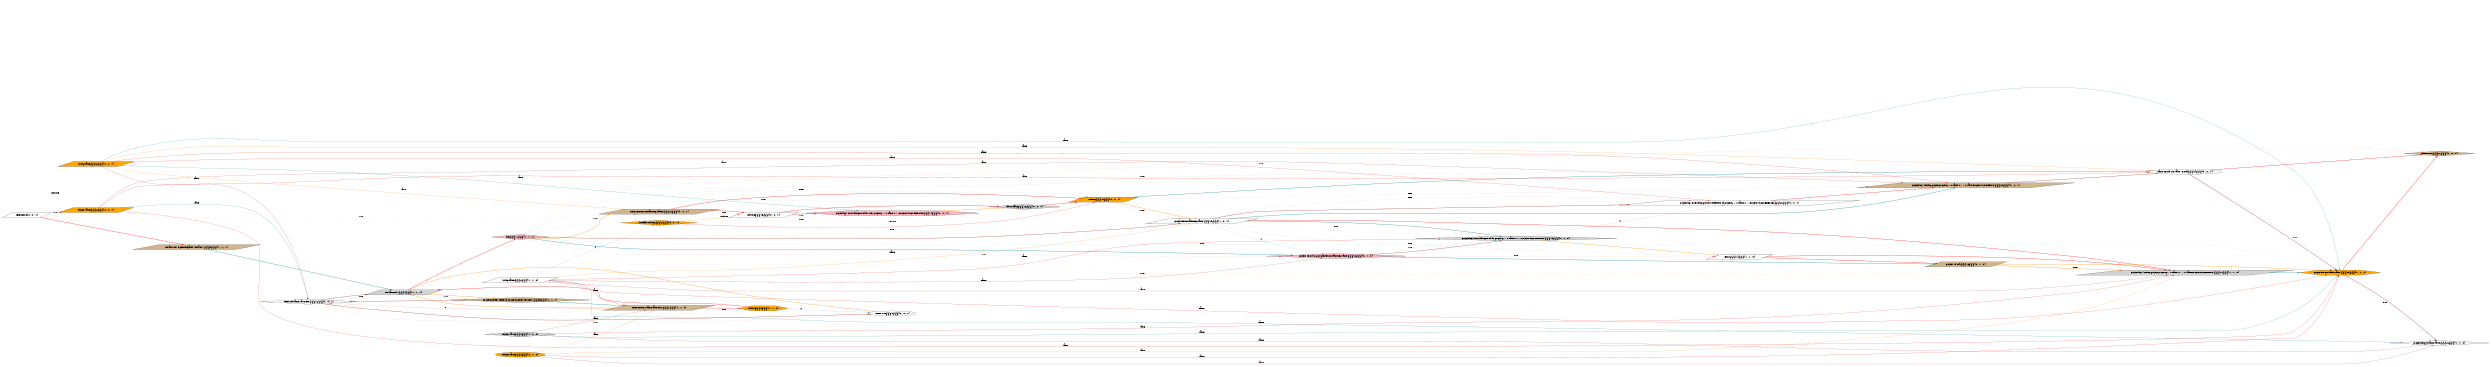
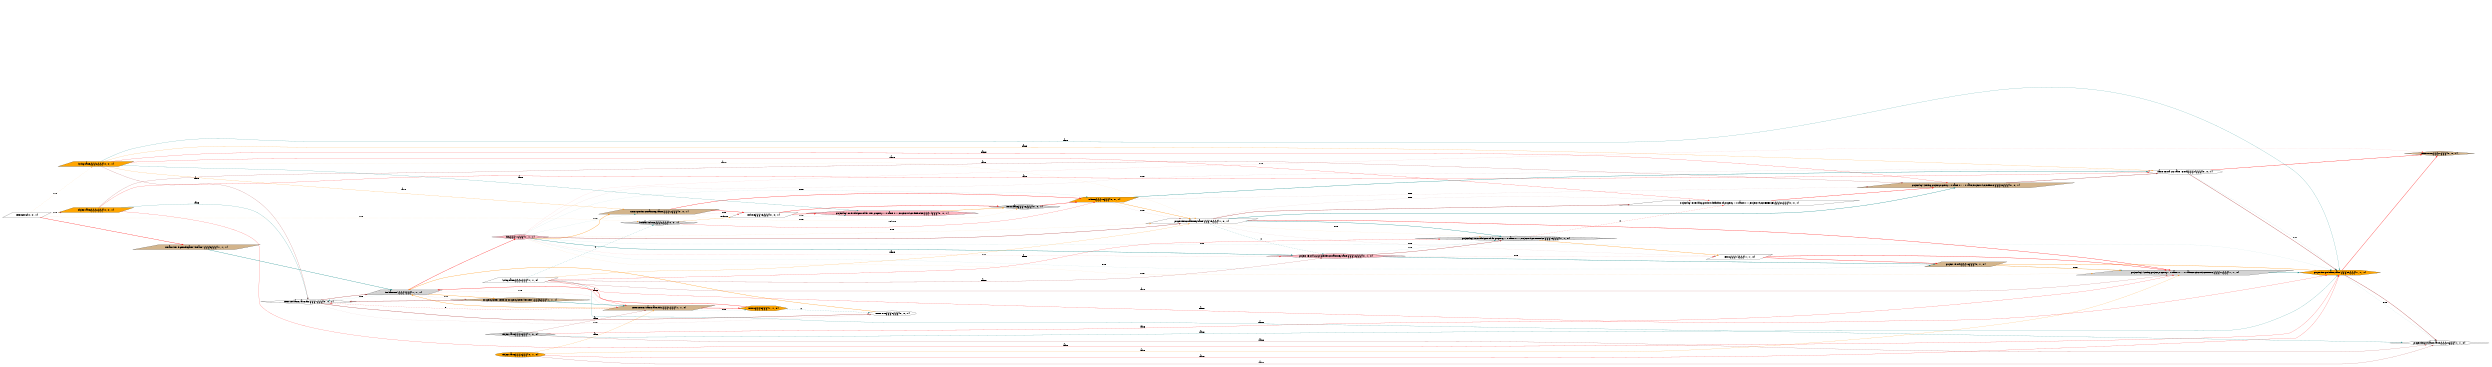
  digraph {
    rankdir=LR
    node [fillcolor=white shape=parallelogram style=filled]
    edge [color=red style=bold]
    n1 [fillcolor=lightpink label="this@@@11@@@['1', '1', '1']" shape=diamond]
    n2 [fillcolor=lightpink label="project != null && properties.containsKey(name)@@@12@@@['0', '1', '0']" shape=diamond]
    n3 [fillcolor=orange label="verbose@@@18@@@['0', '0', '1']"]
    n4 [fillcolor=tan label="userProperties.containsKey(name)@@@12@@@['0', '0', '1']"]
    n5 [label="name != null && value != null@@@24@@@['0', '0', '1']" shape=ellipse]
    n6 [label="properties.containsKey(name)@@@19@@@['1', '0', '1']"]
    n7 [fillcolor=orange label="properties.put(name,value)@@@25@@@['1', '1', '1']" shape=hexagon]
    n8 [fillcolor=tan label="project != null@@@16@@@['0', '1', '0']"]
    n9 [fillcolor=tan label="return true@@@27@@@['0', '0', '1']" shape=diamond]
    n10 [fillcolor=lightgrey label="project.log(\"Setting project property: \" + name + \"  \" + value,Project.MSG_DEBUG)@@@17@@@['1', '1', '0']"]
    n11 [label="return@@@14@@@['1', '1', '0']"]
    n12 [fillcolor=lightgrey label="project.log(\"Override ignored for property \"\" + name + \"\"\",Project.MSG_VERBOSE)@@@13@@@['1', '1', '0']" shape=diamond]
    n13 [fillcolor=tan label="project.log(\"Setting project property: \" + name + \"  \" + value,Project.MSG_DEBUG)@@@22@@@['0', '0', '1']"]
    n14 [fillcolor=lightgrey label="return false@@@16@@@['0', '0', '1']" shape=diamond]
    n15 [label="verbose@@@13@@@['0', '0', '1']"]
    n16 [label="project.log(\"Overriding previous definition of property \"\" + name + \"\"\",Project.MSG_VERBOSE)@@@20@@@['0', '0', '1']"]
    n17 [label="properties.put(name,value)@@@20@@@['1', '1', '0']" shape=diamond]
    n18 [fillcolor=tan label="Iterator iter = getDelegates().iterator()@@@3@@@['1', '1', '1']"]
    n19 [fillcolor=lightgrey label="iter.hasNext()@@@4@@@['1', '1', '1']"]
    n20 [fillcolor=tan label="setter.setNew(name,value,this)@@@7@@@['1', '1', '0']"]
    n21 [fillcolor=tan label="PropertySetter setter = (PropertySetter)iter.next()@@@6@@@['1', '1', '1']" shape=diamond]
    n22 [label="setter.set(name,value,this)@@@7@@@['0', '0', '1']" shape=diamond]
    n23 [fillcolor=orange label="Object value@@@2@@@['0', '1', '0']" shape=ellipse]
    n24 [label="String name@@@2@@@['1', '1', '0']"]
-   n25 [fillcolor=orange label="boolean verbose@@@2@@@['0', '0', '1']" shape=diamond]
+   n25 [fillcolor=lightgrey label="boolean verbose@@@2@@@['0', '0', '1']" shape=diamond]
    n26 [fillcolor=orange label="return@@@8@@@['1', '1', '0']" shape=hexagon]
    n27 [label="return true@@@8@@@['0', '0', '1']" shape=ellipse]
    n28 [fillcolor=lightpink label="project.log(\"Override ignored for user property \"\" + name + \"\"\",Project.MSG_VERBOSE)@@@14@@@['0', '0', '1']" shape=hexagon]
    n29 [fillcolor=lightgrey label="Object value@@@2@@@['1', '0', '0']" shape=diamond]
    n30 [fillcolor=orange label="Object value@@@2@@@['0', '0', '1']"]
    n31 [label="setProperty['0', '0', '1']"]
    n32 [fillcolor=orange label="String name@@@2@@@['0', '0', '1']"]
    n1 -> n2 [label=true style=dotted]
    n1 -> n2 [color=teal]
    n1 -> n3 [color=teal label=true style=dotted]
    n1 -> n4 [color=darkorange]
    n1 -> n4 [color=teal label=true style=dotted]
    n1 -> n5 [color=brown label=true style=dotted]
    n1 -> n6 [color=darkorange label=true style=dotted]
    n1 -> n6 [color=brown]
    n1 -> n7 [color=teal label=true style=dotted]
-   n1 -> n14 [color=teal label=true style=dotted]
+   n1 -> n8 [color=teal label=true style=dotted]
    n1 -> n9 [label=true style=dotted]
    n1 -> n10 [color=darkorange label=true style=dotted]
    n2 -> n8 [color=teal]
    n2 -> n11 [label=true style=dotted]
    n2 -> n12 [color=brown]
    n2 -> n12 [color=teal label=true style=dotted]
    n3 -> n5 [color=teal]
    n3 -> n6 [color=darkorange]
    n3 -> n6 [color=brown label=true style=dotted]
    n3 -> n13 [color=brown label=true style=dotted]
    n4 -> n3
    n4 -> n14 [color=darkorange label=true style=dotted]
    n4 -> n15 [label=true style=dotted]
    n4 -> n15
    n5 -> n7 [color=brown]
    n5 -> n7 [color=teal label=true style=dotted]
    n5 -> n9
    n6 -> n2 [color=teal label=0 style=dashed]
    n6 -> n10
    n6 -> n11 [color=brown label=true style=dotted]
    n6 -> n12 [color=darkorange label=true style=dotted]
    n6 -> n12 [color=teal]
    n6 -> n13 [color=teal]
    n6 -> n16 [color=brown]
    n6 -> n16 [color=brown label=true style=dotted]
    n7 -> n9
    n7 -> n17 [color=teal label=true style=dotted]
    n7 -> n17 [color=brown]
    n8 -> n7 [color=darkorange]
    n8 -> n10 [color=teal label=true style=dotted]
    n8 -> n10 [color=darkorange]
    n10 -> n7 [color=teal]
    n11 -> n8
    n11 -> n10
    n12 -> n11 [color=darkorange]
    n12 -> n16 [label=0 style=dashed]
    n13 -> n5 [color=brown]
    n14 -> n3
    n15 -> n14
    n15 -> n28 [color=teal label=true style=dotted]
    n15 -> n28
    n16 -> n13
    n18 -> n19 [color=teal]
    n19 -> n1
+   n19 -> n20 [label=true style=dotted]
    n19 -> n21 [color=darkorange]
    n19 -> n21 [color=brown label=true style=dotted]
    n19 -> n22 [color=teal label=true style=dotted]
    n20 -> n19 [color=darkorange]
    n20 -> n22 [label=0 style=dashed]
    n20 -> n26
    n20 -> n26 [color=teal label=true style=dotted]
    n21 -> n20 [color=teal]
    n21 -> n22 [color=brown]
    n22 -> n19 [color=brown]
    n22 -> n27 [color=brown]
    n22 -> n27 [color=brown label=true style=dotted]
    n23 -> n7 [label=value style=solid]
    n23 -> n10 [color=darkorange label=value style=solid]
    n23 -> n17 [color=brown label=value style=solid]
    n23 -> n20 [color=darkorange label=value style=solid]
    n24 -> n2 [color=brown label=name style=solid]
    n24 -> n6 [color=darkorange label=name style=solid]
    n24 -> n7 [label=name style=solid]
    n24 -> n10 [color=brown label=name style=solid]
    n24 -> n12 [label=name style=solid]
    n24 -> n17 [color=teal label=name style=solid]
    n24 -> n20 [label=name style=solid]
    n24 -> n25 [color=teal label=0 style=dashed]
    n25 -> n3 [label=verbose style=solid]
    n25 -> n15 [color=darkorange label=verbose style=solid]
    n26 -> n19
    n26 -> n27 [color=teal label=0 style=dashed]
    n27 -> n19 [color=darkorange]
    n28 -> n14 [color=darkorange]
    n29 -> n7 [color=teal label=value style=solid]
    n29 -> n10 [label=value style=solid]
    n29 -> n17 [color=brown label=value style=solid]
    n29 -> n20 [color=brown label=value style=solid]
    n30 -> n5 [label=value style=solid]
    n30 -> n7 [label=value style=solid]
    n30 -> n13 [color=brown label=value style=solid]
    n30 -> n22 [color=teal label=value style=solid]
    n31 -> n18
    n31 -> n25 [color=darkorange label=true style=dotted]
    n31 -> n30 [color=brown label=true style=dotted]
-   n31 -> n32 [color=darkorange label=verbose style=dotted]
+   n31 -> n32 [color=darkorange label=true style=dotted]
    n32 -> n4 [color=darkorange label=name style=solid]
    n32 -> n5 [color=darkorange label=name style=solid]
    n32 -> n6 [color=darkorange label=name style=dotted]
    n32 -> n7 [color=teal label=name style=solid]
    n32 -> n13 [label=name style=solid]
    n32 -> n16 [label=name style=solid]
    n32 -> n22 [color=brown label=name style=solid]
    n32 -> n28 [color=teal label=name style=solid]
  }
